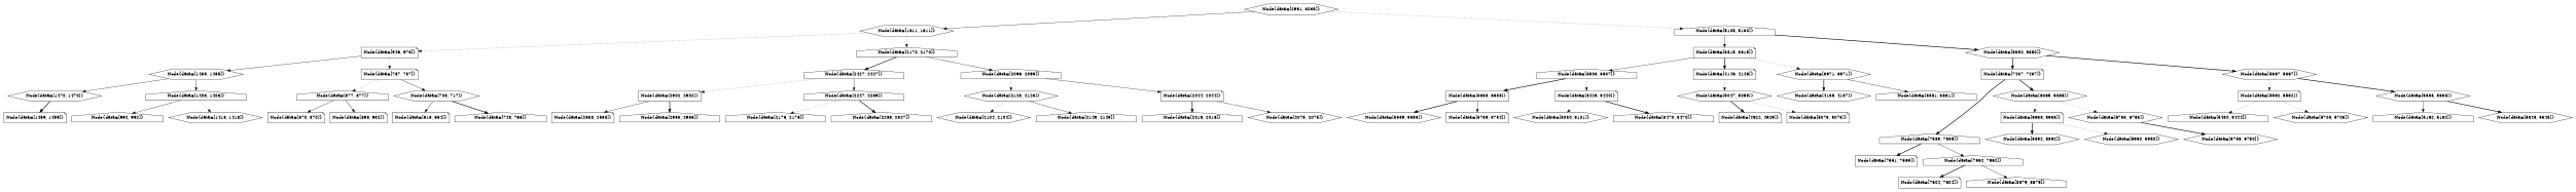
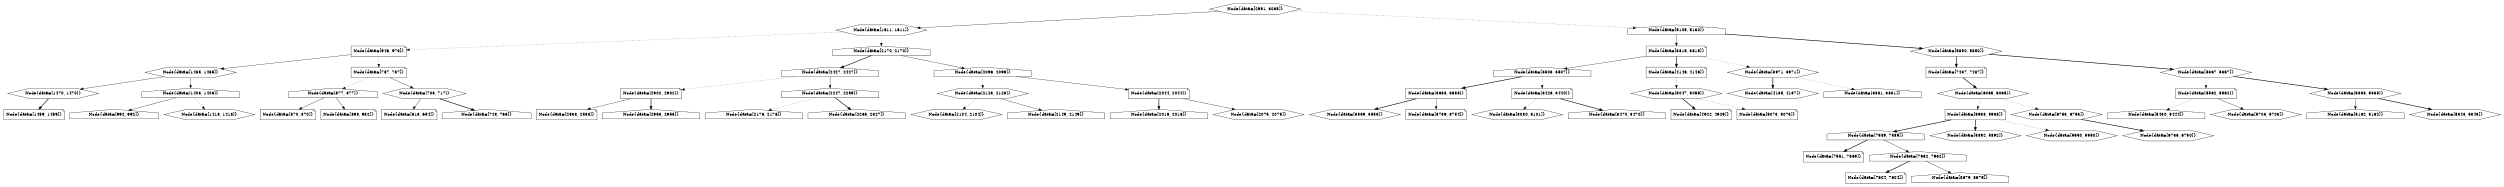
  digraph {
    node [shape=hexagon]
    edge [style=bold]
    n1 [label="Node{data=[2991, 3035]}"]
    n2 [label="Node{data=[1611, 1611]}"]
    n3 [label="Node{data=[5105, 5130]}" shape=house]
    n4 [label="Node{data=[946, 973]}" shape=note]
    n5 [label="Node{data=[2170, 2170]}" shape=house]
    n6 [label="Node{data=[3815, 3815]}" shape=note]
    n7 [label="Node{data=[5850, 5850]}"]
    n8 [label="Node{data=[787, 787]}" shape=note]
    n9 [label="Node{data=[1435, 1435]}"]
    n10 [label="Node{data=[2096, 2099]}" shape=house]
    n11 [label="Node{data=[2427, 2427]}" shape=house]
    n12 [label="Node{data=[708, 717]}"]
    n13 [label="Node{data=[877, 877]}" shape=house]
    n14 [label="Node{data=[1403, 1403]}" shape=house]
    n15 [label="Node{data=[1470, 1470]}"]
    n16 [label="Node{data=[613, 654]}" shape=note]
    n17 [label="Node{data=[748, 766]}" shape=house]
    n18 [label="Node{data=[870, 870]}" shape=note]
    n19 [label="Node{data=[898, 932]}" shape=note]
    n20 [label="Node{data=[992, 992]}" shape=house]
    n21 [label="Node{data=[1418, 1418]}"]
    n22 [label="Node{data=[1459, 1459]}" shape=note]
    n23 [label="Node{data=[2044, 2044]}" shape=note]
    n24 [label="Node{data=[2123, 2123]}"]
    n25 [label="Node{data=[2247, 2259]}" shape=house]
    n26 [label="Node{data=[2902, 2902]}" shape=note]
    n27 [label="Node{data=[2016, 2016]}" shape=house]
    n28 [label="Node{data=[2075, 2075]}"]
    n29 [label="Node{data=[2104, 2104]}"]
    n30 [label="Node{data=[2149, 2149]}" shape=house]
    n31 [label="Node{data=[2176, 2176]}" shape=house]
    n32 [label="Node{data=[2268, 2327]}" shape=house]
    n33 [label="Node{data=[2538, 2538]}" shape=note]
    n34 [label="Node{data=[2953, 2953]}" shape=house]
    n35 [label="Node{data=[3503, 3507]}" shape=house]
    n36 [label="Node{data=[4146, 4146]}" shape=note]
    n37 [label="Node{data=[3971, 3971]}"]
    n38 [label="Node{data=[5367, 5367]}"]
    n39 [label="Node{data=[7437, 7437]}" shape=note]
    n40 [label="Node{data=[3426, 3440]}" shape=note]
    n41 [label="Node{data=[3688, 3688]}" shape=note]
    n42 [label="Node{data=[5047, 5059]}"]
    n43 [label="Node{data=[3080, 3101]}"]
    n44 [label="Node{data=[3470, 3470]}" shape=house]
    n45 [label="Node{data=[3539, 3553]}"]
    n46 [label="Node{data=[3739, 3754]}" shape=note]
    n47 [label="Node{data=[3881, 3881]}" shape=house]
    n48 [label="Node{data=[4135, 4137]}"]
    n49 [label="Node{data=[4922, 4929]}" shape=note]
    n50 [label="Node{data=[5073, 5073]}" shape=note]
    n51 [label="Node{data=[5338, 5338]}"]
    n52 [label="Node{data=[5562, 5562]}" shape=note]
    n53 [label="Node{data=[6065, 6065]}"]
    n54 [label="Node{data=[7589, 7589]}" shape=house]
    n55 [label="Node{data=[5162, 5162]}" shape=house]
    n56 [label="Node{data=[5343, 5343]}"]
    n57 [label="Node{data=[5430, 5444]}" shape=house]
    n58 [label="Node{data=[5703, 5703]}"]
    n59 [label="Node{data=[5938, 5938]}" shape=note]
    n60 [label="Node{data=[6753, 6753]}"]
    n61 [label="Node{data=[7551, 7569]}" shape=note]
    n62 [label="Node{data=[7962, 7962]}" shape=house]
    n63 [label="Node{data=[5892, 5892]}"]
    n64 [label="Node{data=[5950, 5950]}"]
    n65 [label="Node{data=[6736, 6750]}"]
    n66 [label="Node{data=[7604, 7604]}" shape=note]
    n67 [label="Node{data=[8679, 8679]}" shape=house]
    n1 -> n2 [style=solid]
    n1 -> n3 [style=dotted]
    n2 -> n4 [style=dotted]
    n2 -> n5 [style=dotted]
    n3 -> n6 [style=solid]
    n3 -> n7
    n4 -> n8 [style=dotted]
    n4 -> n9 [style=solid]
    n5 -> n10 [style=solid]
    n5 -> n11
    n6 -> n35 [style=solid]
    n6 -> n36
    n6 -> n37 [style=dotted]
    n7 -> n38
    n7 -> n39
    n8 -> n12 [style=solid]
    n8 -> n13 [style=dotted]
    n9 -> n14 [style=solid]
    n9 -> n15 [style=solid]
    n10 -> n23 [style=solid]
    n10 -> n24 [style=dotted]
    n11 -> n25 [style=solid]
    n11 -> n26 [style=dotted]
    n12 -> n16 [style=solid]
    n12 -> n17
    n13 -> n18 [style=solid]
    n13 -> n19 [style=solid]
    n14 -> n20 [style=solid]
    n14 -> n21 [style=dotted]
    n15 -> n22
    n23 -> n27
    n23 -> n28 [style=solid]
    n24 -> n29 [style=dotted]
    n24 -> n30 [style=solid]
    n25 -> n31 [style=dotted]
    n25 -> n32
    n26 -> n33 [style=solid]
    n26 -> n34
    n35 -> n40 [style=dotted]
    n35 -> n41
    n36 -> n42 [style=dotted]
-   n37 -> n47 [style=solid]
+   n37 -> n47 [style=dotted]
    n37 -> n48
    n38 -> n51
    n38 -> n52 [style=dotted]
    n39 -> n53
-   n39 -> n54
+   n59 -> n54
    n40 -> n43 [style=dotted]
    n40 -> n44
    n41 -> n45
    n41 -> n46 [style=solid]
    n42 -> n49
    n42 -> n50 [style=dotted]
    n51 -> n55 [style=solid]
    n51 -> n56
    n52 -> n57 [style=dotted]
-   n52 -> n58 [style=dotted]
+   n52 -> n58 [style=solid]
    n53 -> n59 [style=dotted]
    n53 -> n60 [style=dotted]
    n54 -> n61
    n54 -> n62 [style=solid]
    n59 -> n63
    n59 -> n64 [style=dotted]
    n60 -> n65
    n62 -> n66
    n62 -> n67 [style=solid]
  }
